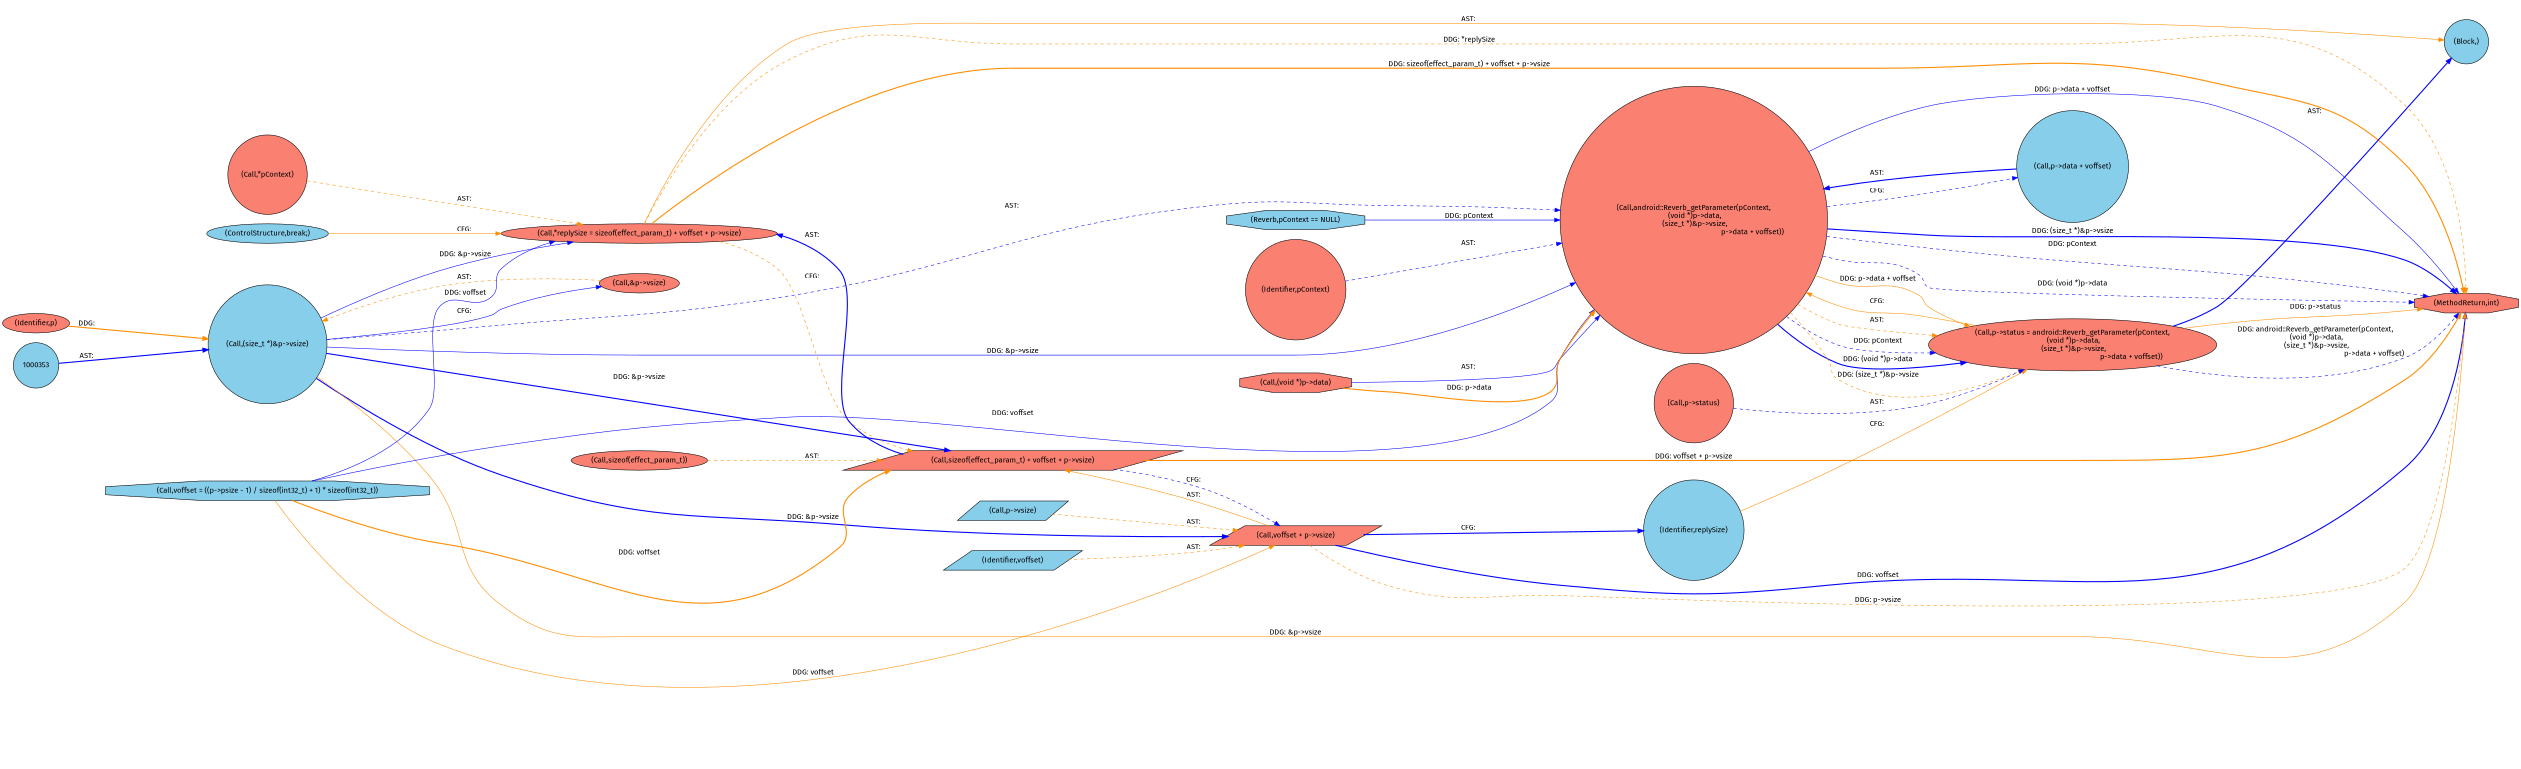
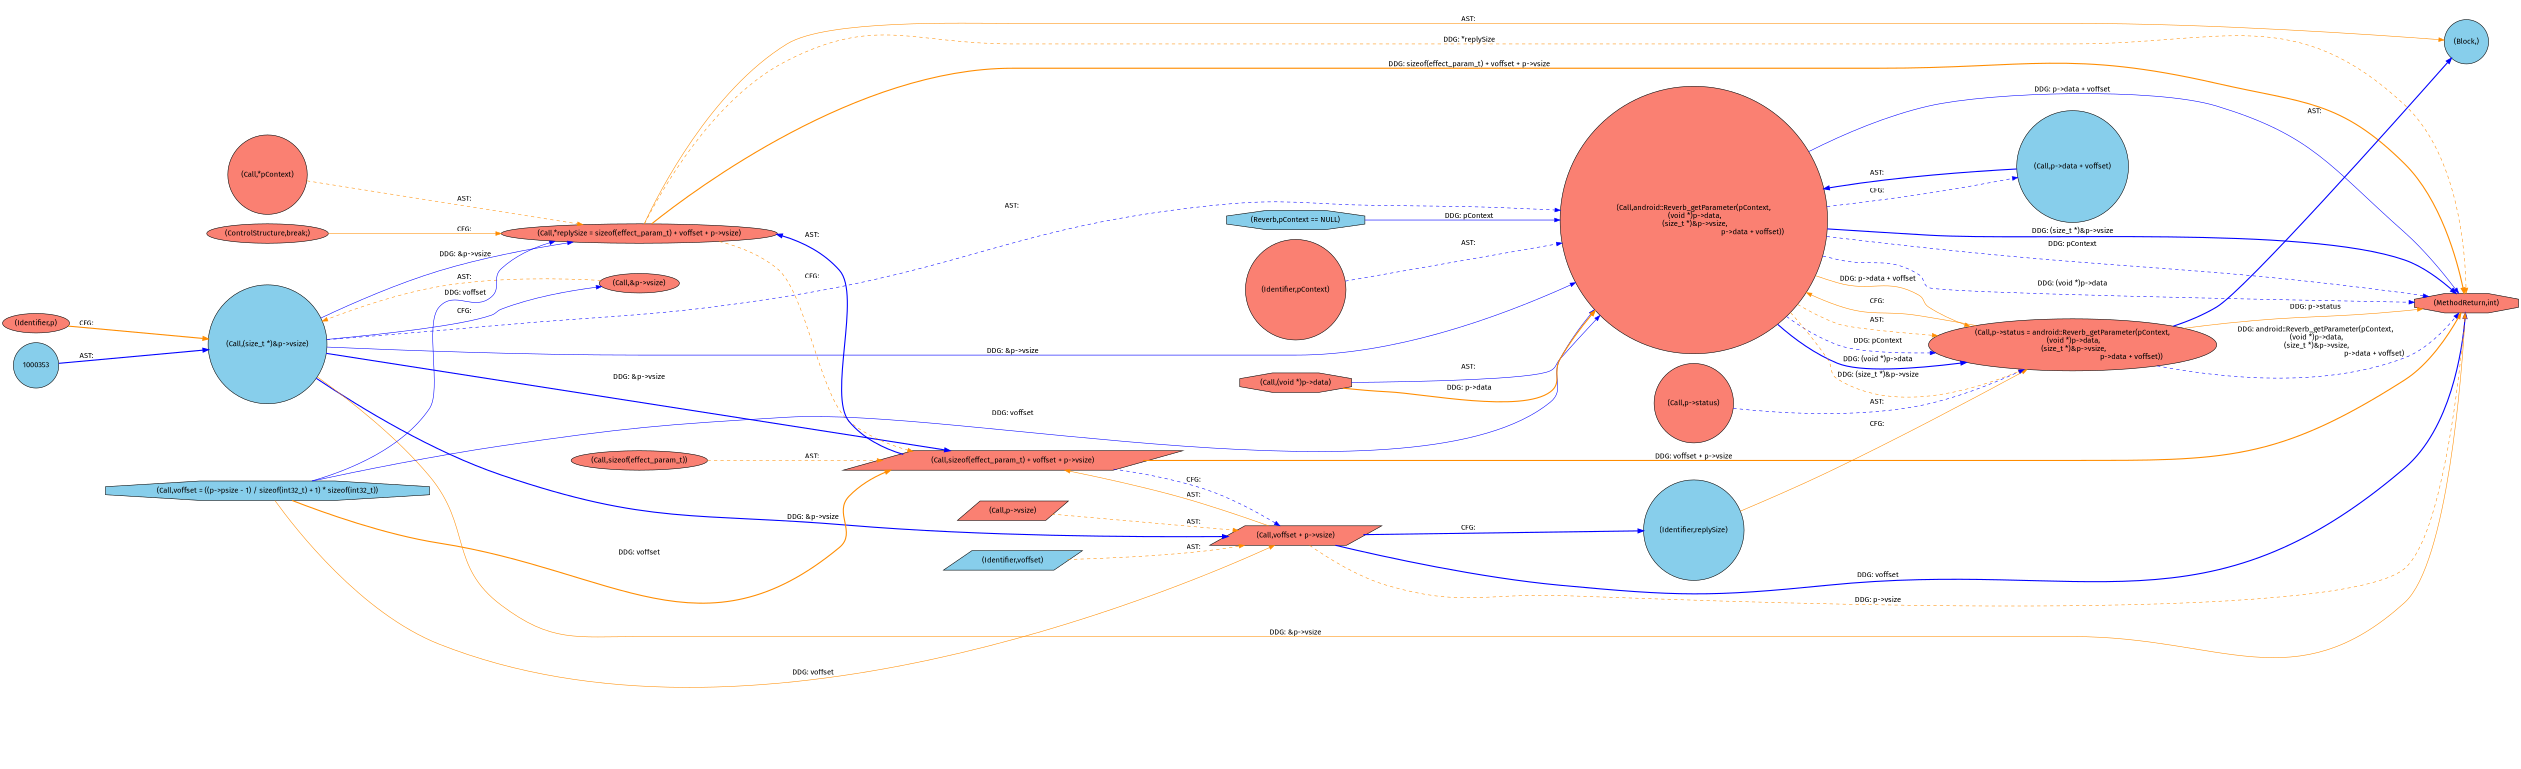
  digraph {
    fontname="Fira Sans"
    rankdir=LR
    node [fillcolor=salmon fontname="Fira Sans" shape=circle style=filled]
    edge [color=blue fontname="Fira Sans" style=dashed]
    n1 [fillcolor=skyblue label="(Call,(size_t *)&p->vsize)"]
    n2 [label="(Call,android::Reverb_getParameter(pContext,\n (void *)p->data,\n (size_t *)&p->vsize,\n                                                          p->data + voffset))"]
    n3 [label="(Call,*replySize = sizeof(effect_param_t) + voffset + p->vsize)" shape=ellipse]
    n4 [label="(Call,sizeof(effect_param_t) + voffset + p->vsize)" shape=parallelogram]
    n5 [label="(Call,voffset + p->vsize)" shape=parallelogram]
    n6 [label="(Call,&p->vsize)" shape=ellipse]
    n7 [label="(MethodReturn,int)" shape=octagon]
    n8 [label="(Call,p->status = android::Reverb_getParameter(pContext,\n (void *)p->data,\n (size_t *)&p->vsize,\n                                                          p->data + voffset))" shape=ellipse]
    n9 [fillcolor=skyblue label="(Call,p->data + voffset)"]
    n10 [fillcolor=skyblue label="(Block,)"]
    n11 [fillcolor=skyblue label="(Identifier,replySize)"]
-   n12 [fillcolor=skyblue label="(Call,p->vsize)" shape=parallelogram]
-   n13 [fillcolor=skyblue label="(ControlStructure,break;)" shape=ellipse]
+   n12 [label="(Call,p->vsize)" shape=parallelogram]
+   n13 [label="(ControlStructure,break;)" shape=ellipse]
    n14 [fillcolor=skyblue label="(Identifier,voffset)" shape=parallelogram]
    n15 [fillcolor=skyblue label="(Call,voffset = ((p->psize - 1) / sizeof(int32_t) + 1) * sizeof(int32_t))" shape=octagon]
    n16 [fillcolor=skyblue label="(Reverb,pContext == NULL)" shape=octagon]
    n17 [label="(Identifier,p)" shape=ellipse]
    n18 [label="(Call,sizeof(effect_param_t))" shape=ellipse]
    n19 [label="(Call,*pContext)"]
    n20 [label="(Identifier,pContext)"]
    n21 [label="(Call,(void *)p->data)" shape=octagon]
    n22 [label="(Call,p->status)"]
    1000353 [fillcolor=skyblue]
    n1 -> n2 [label="AST: "]
    n1 -> n2 [label="DDG: &p->vsize" style=solid]
    n1 -> n3 [label="DDG: &p->vsize" style=solid]
    n1 -> n4 [label="DDG: &p->vsize" style=bold]
    n1 -> n5 [label="DDG: &p->vsize" style=bold]
    n1 -> n6 [label="CFG: " style=solid]
    n1 -> n7 [color=darkorange label="DDG: &p->vsize" style=solid]
    n2 -> n7 [label="DDG: (void *)p->data"]
    n2 -> n7 [label="DDG: p->data + voffset" style=solid]
    n2 -> n7 [label="DDG: (size_t *)&p->vsize" style=bold]
    n2 -> n7 [label="DDG: pContext"]
    n2 -> n8 [color=darkorange label="AST: "]
    n2 -> n8 [label="DDG: pContext"]
    n2 -> n8 [label="DDG: (void *)p->data" style=bold]
    n2 -> n8 [color=darkorange label="DDG: (size_t *)&p->vsize"]
    n2 -> n8 [color=darkorange label="DDG: p->data + voffset" style=solid]
    n2 -> n9 [label="CFG: "]
    n3 -> n4 [color=darkorange label="CFG: "]
    n3 -> n7 [color=darkorange label="DDG: *replySize"]
    n3 -> n7 [color=darkorange label="DDG: sizeof(effect_param_t) + voffset + p->vsize" style=bold]
    n3 -> n10 [color=darkorange label="AST: " style=solid]
    n4 -> n3 [label="AST: " style=bold]
    n4 -> n5 [label="CFG: "]
    n4 -> n7 [color=darkorange label="DDG: voffset + p->vsize" style=bold]
    n5 -> n4 [color=darkorange label="AST: " style=solid]
    n5 -> n7 [label="DDG: voffset" style=bold]
    n5 -> n7 [color=darkorange label="DDG: p->vsize"]
    n5 -> n11 [label="CFG: " style=bold]
    n6 -> n1 [color=darkorange label="AST: "]
    n8 -> n2 [color=darkorange label="CFG: " style=solid]
    n8 -> n7 [color=darkorange label="DDG: p->status" style=solid]
    n8 -> n7 [label="DDG: android::Reverb_getParameter(pContext,\n (void *)p->data,\n (size_t *)&p->vsize,\n                                                          p->data + voffset)"]
    n8 -> n10 [label="AST: " style=bold]
    n9 -> n2 [label="AST: " style=bold]
    n11 -> n8 [color=darkorange label="CFG: " style=solid]
    n12 -> n5 [color=darkorange label="AST: "]
    n13 -> n3 [color=darkorange label="CFG: " style=solid]
    n14 -> n5 [color=darkorange label="AST: "]
    n15 -> n2 [label="DDG: voffset" style=solid]
    n15 -> n3 [label="DDG: voffset" style=solid]
    n15 -> n4 [color=darkorange label="DDG: voffset" style=bold]
    n15 -> n5 [color=darkorange label="DDG: voffset" style=solid]
    n16 -> n2 [label="DDG: pContext" style=solid]
-   n17 -> n1 [color=darkorange label="DDG: " style=bold]
+   n17 -> n1 [color=darkorange label="CFG: " style=bold]
    n18 -> n4 [color=darkorange label="AST: "]
    n19 -> n3 [color=darkorange label="AST: "]
    n20 -> n2 [label="AST: "]
    n21 -> n2 [label="AST: " style=solid]
    n21 -> n2 [color=darkorange label="DDG: p->data" style=bold]
    n22 -> n8 [label="AST: "]
    1000353 -> n1 [label="AST: " style=bold]
  }
